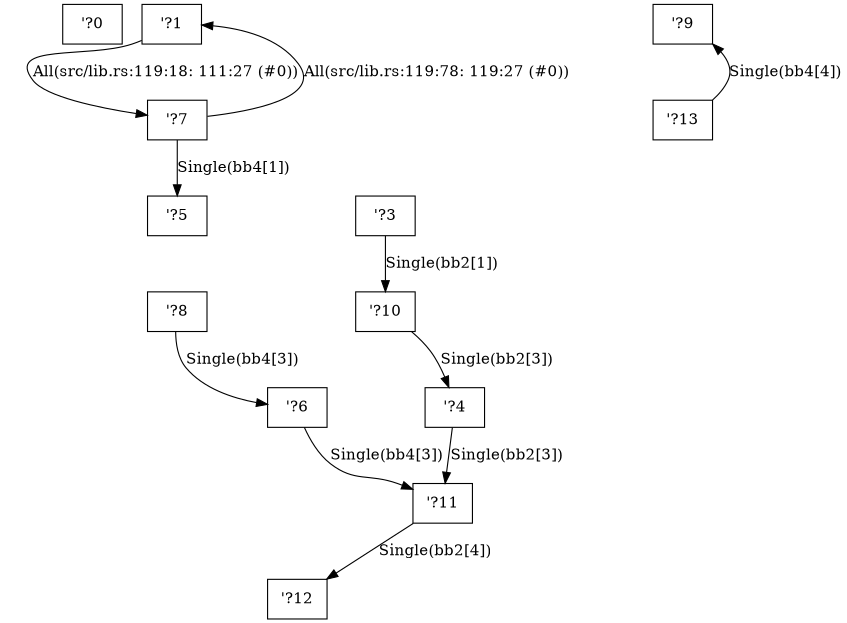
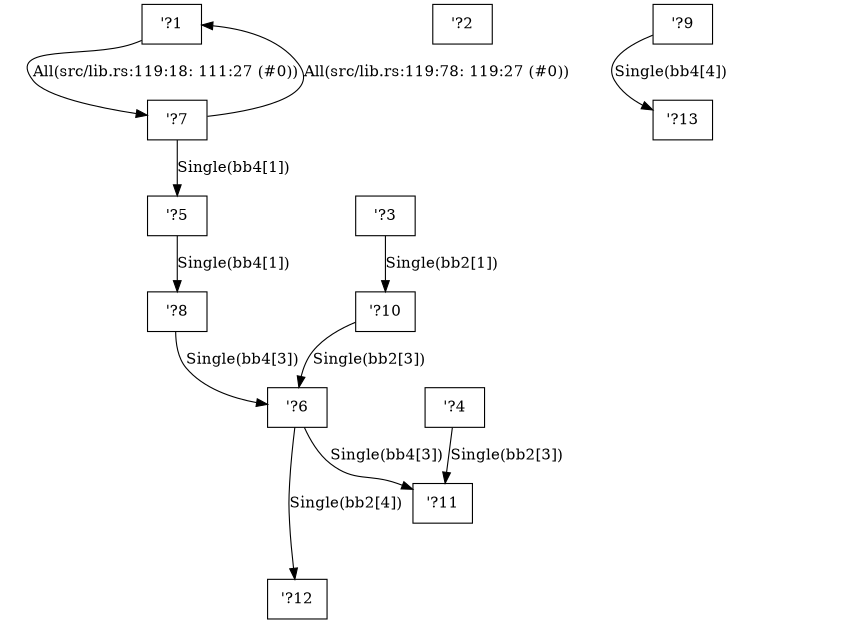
  digraph {
    node [shape=box]
-   n1 [label="\'?0"]
    n2 [label="\'?1"]
    n3 [label="\'?7"]
    n4 [label="\'?5"]
+   n5 [label="\'?2"]
    n6 [label="\'?3"]
    n7 [label="\'?10"]
    n8 [label="\'?4"]
    n9 [label="\'?11"]
    n10 [label="\'?12"]
    n11 [label="\'?8"]
    n12 [label="\'?6"]
    n13 [label="\'?9"]
    n14 [label="\'?13"]
    n2 -> n3 [label="All(src/lib.rs:119:18: 111:27 (#0))"]
    n3 -> n2 [label="All(src/lib.rs:119:78: 119:27 (#0))"]
    n3 -> n4 [label="Single(bb4[1])"]
+   n4 -> n11 [label="Single(bb4[1])"]
    n6 -> n7 [label="Single(bb2[1])"]
-   n7 -> n8 [label="Single(bb2[3])"]
+   n7 -> n12 [label="Single(bb2[3])"]
    n8 -> n9 [label="Single(bb2[3])"]
-   n9 -> n10 [label="Single(bb2[4])"]
+   n12 -> n10 [label="Single(bb2[4])"]
    n11 -> n12 [label="Single(bb4[3])"]
    n12 -> n9 [label="Single(bb4[3])"]
-   n14 -> n13 [label="Single(bb4[4])"]
+   n13 -> n14 [label="Single(bb4[4])"]
  }
